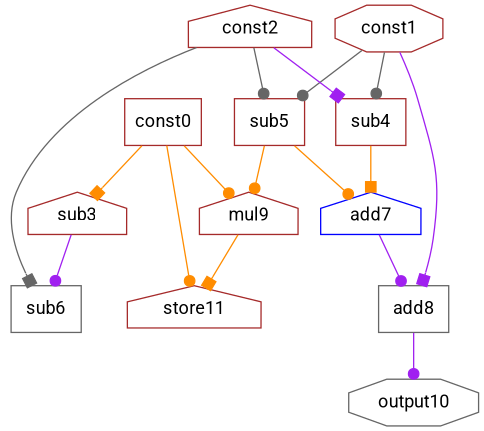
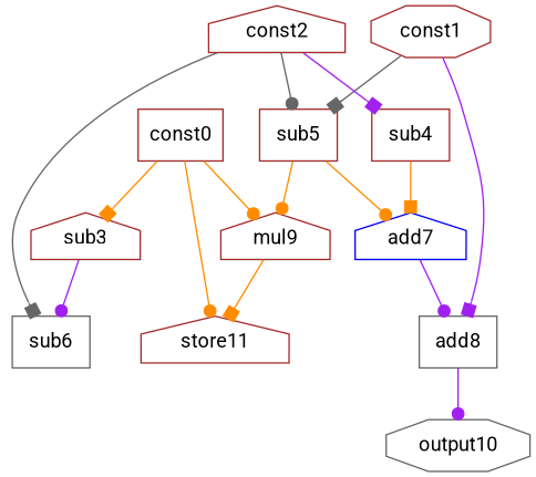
  digraph {
    fontname=Roboto
    node [color=brown fontname=Roboto opcode=const shape=house]
    edge [arrowhead=dot color=darkorange fontname=Roboto operand=0]
    n1 [label=sub3 opcode=load]
    const0 [shape=box]
    mul9 [opcode=mul]
    store11 [opcode=store]
    sub6 [color=gray40 opcode=sub shape=box]
    const1 [shape=octagon]
    sub4 [opcode=sub shape=box]
    sub5 [opcode=sub shape=box]
    add8 [color=gray40 opcode=add shape=box]
    add7 [color=blue opcode=add]
    output10 [color=gray40 opcode=output shape=octagon]
    const2
    n1 -> sub6 [color=purple operand=1]
    const0 -> n1 [arrowhead=box]
    const0 -> mul9
    const0 -> store11
    mul9 -> store11 [arrowhead=box operand=1]
-   const1 -> sub4 [color=gray40]
-   const1 -> sub5 [color=gray40]
+   const1 -> sub5 [arrowhead=box color=gray40]
    const1 -> add8 [arrowhead=box color=purple operand=1]
    sub4 -> add7 [arrowhead=box]
    sub5 -> mul9 [operand=1]
    sub5 -> add7 [operand=1]
    add8 -> output10 [color=purple]
    add7 -> add8 [color=purple]
    const2 -> sub6 [arrowhead=box color=gray40]
    const2 -> sub4 [arrowhead=box color=purple operand=1]
    const2 -> sub5 [color=gray40 operand=1]
  }
